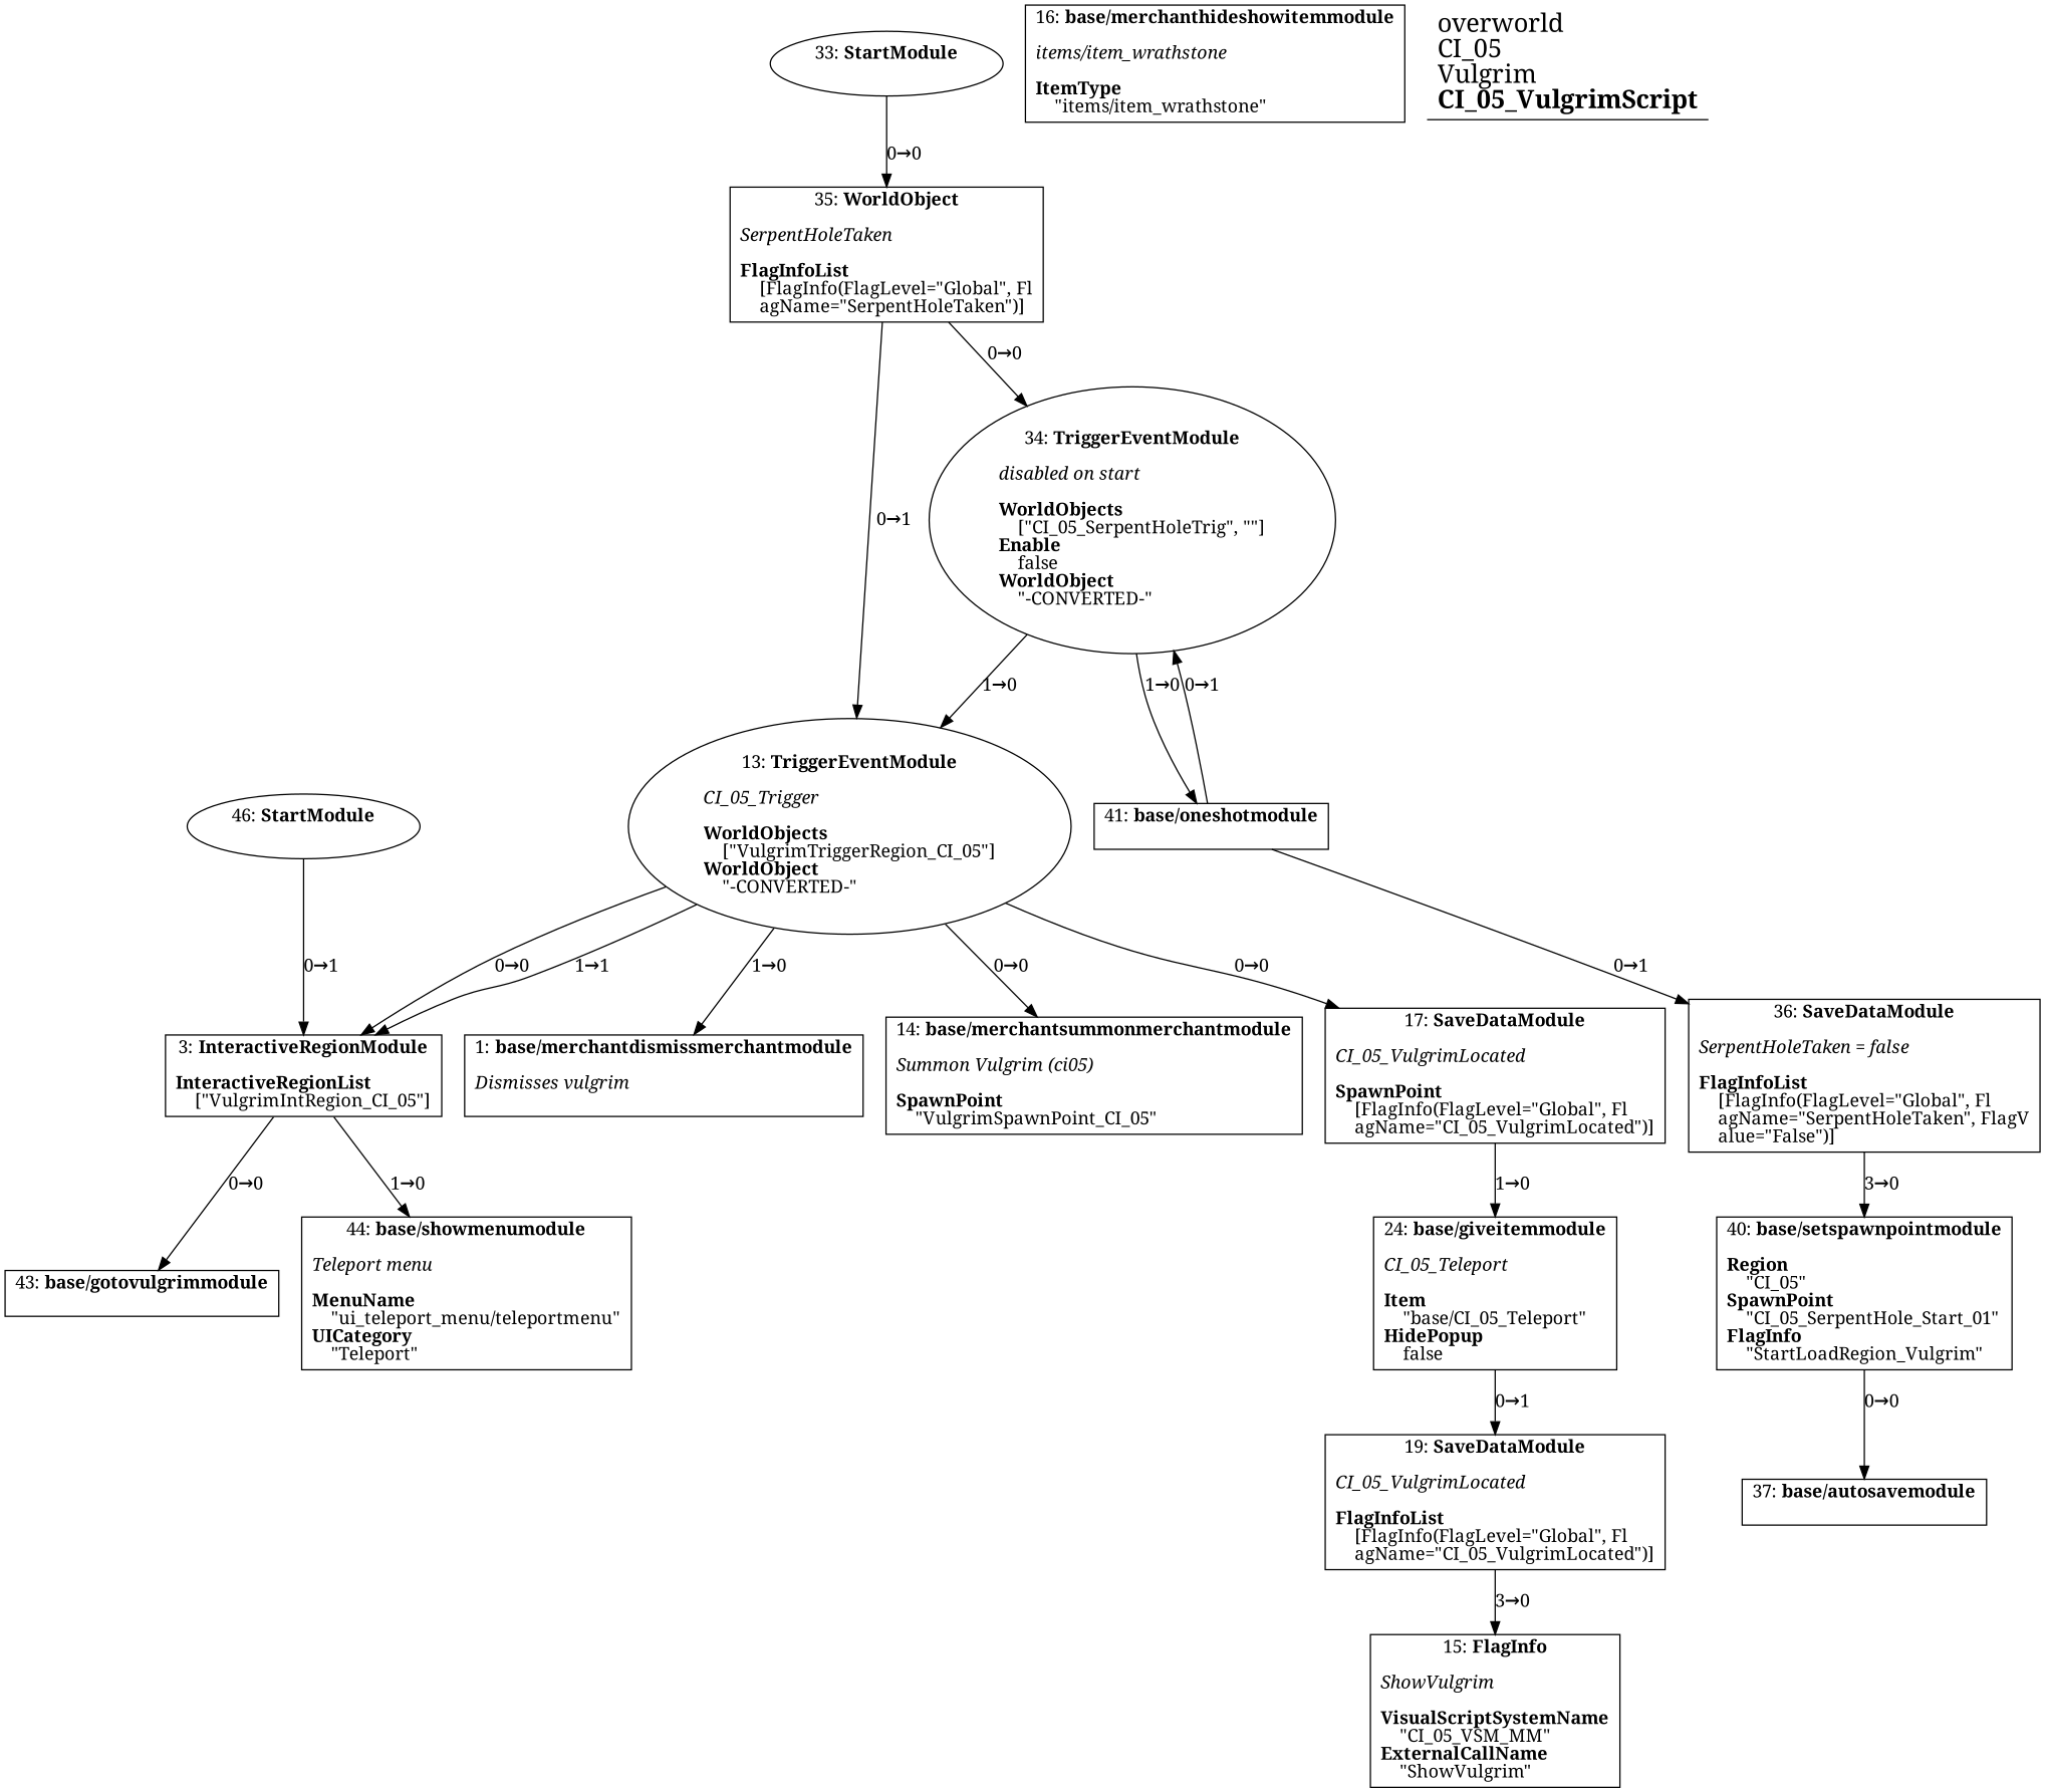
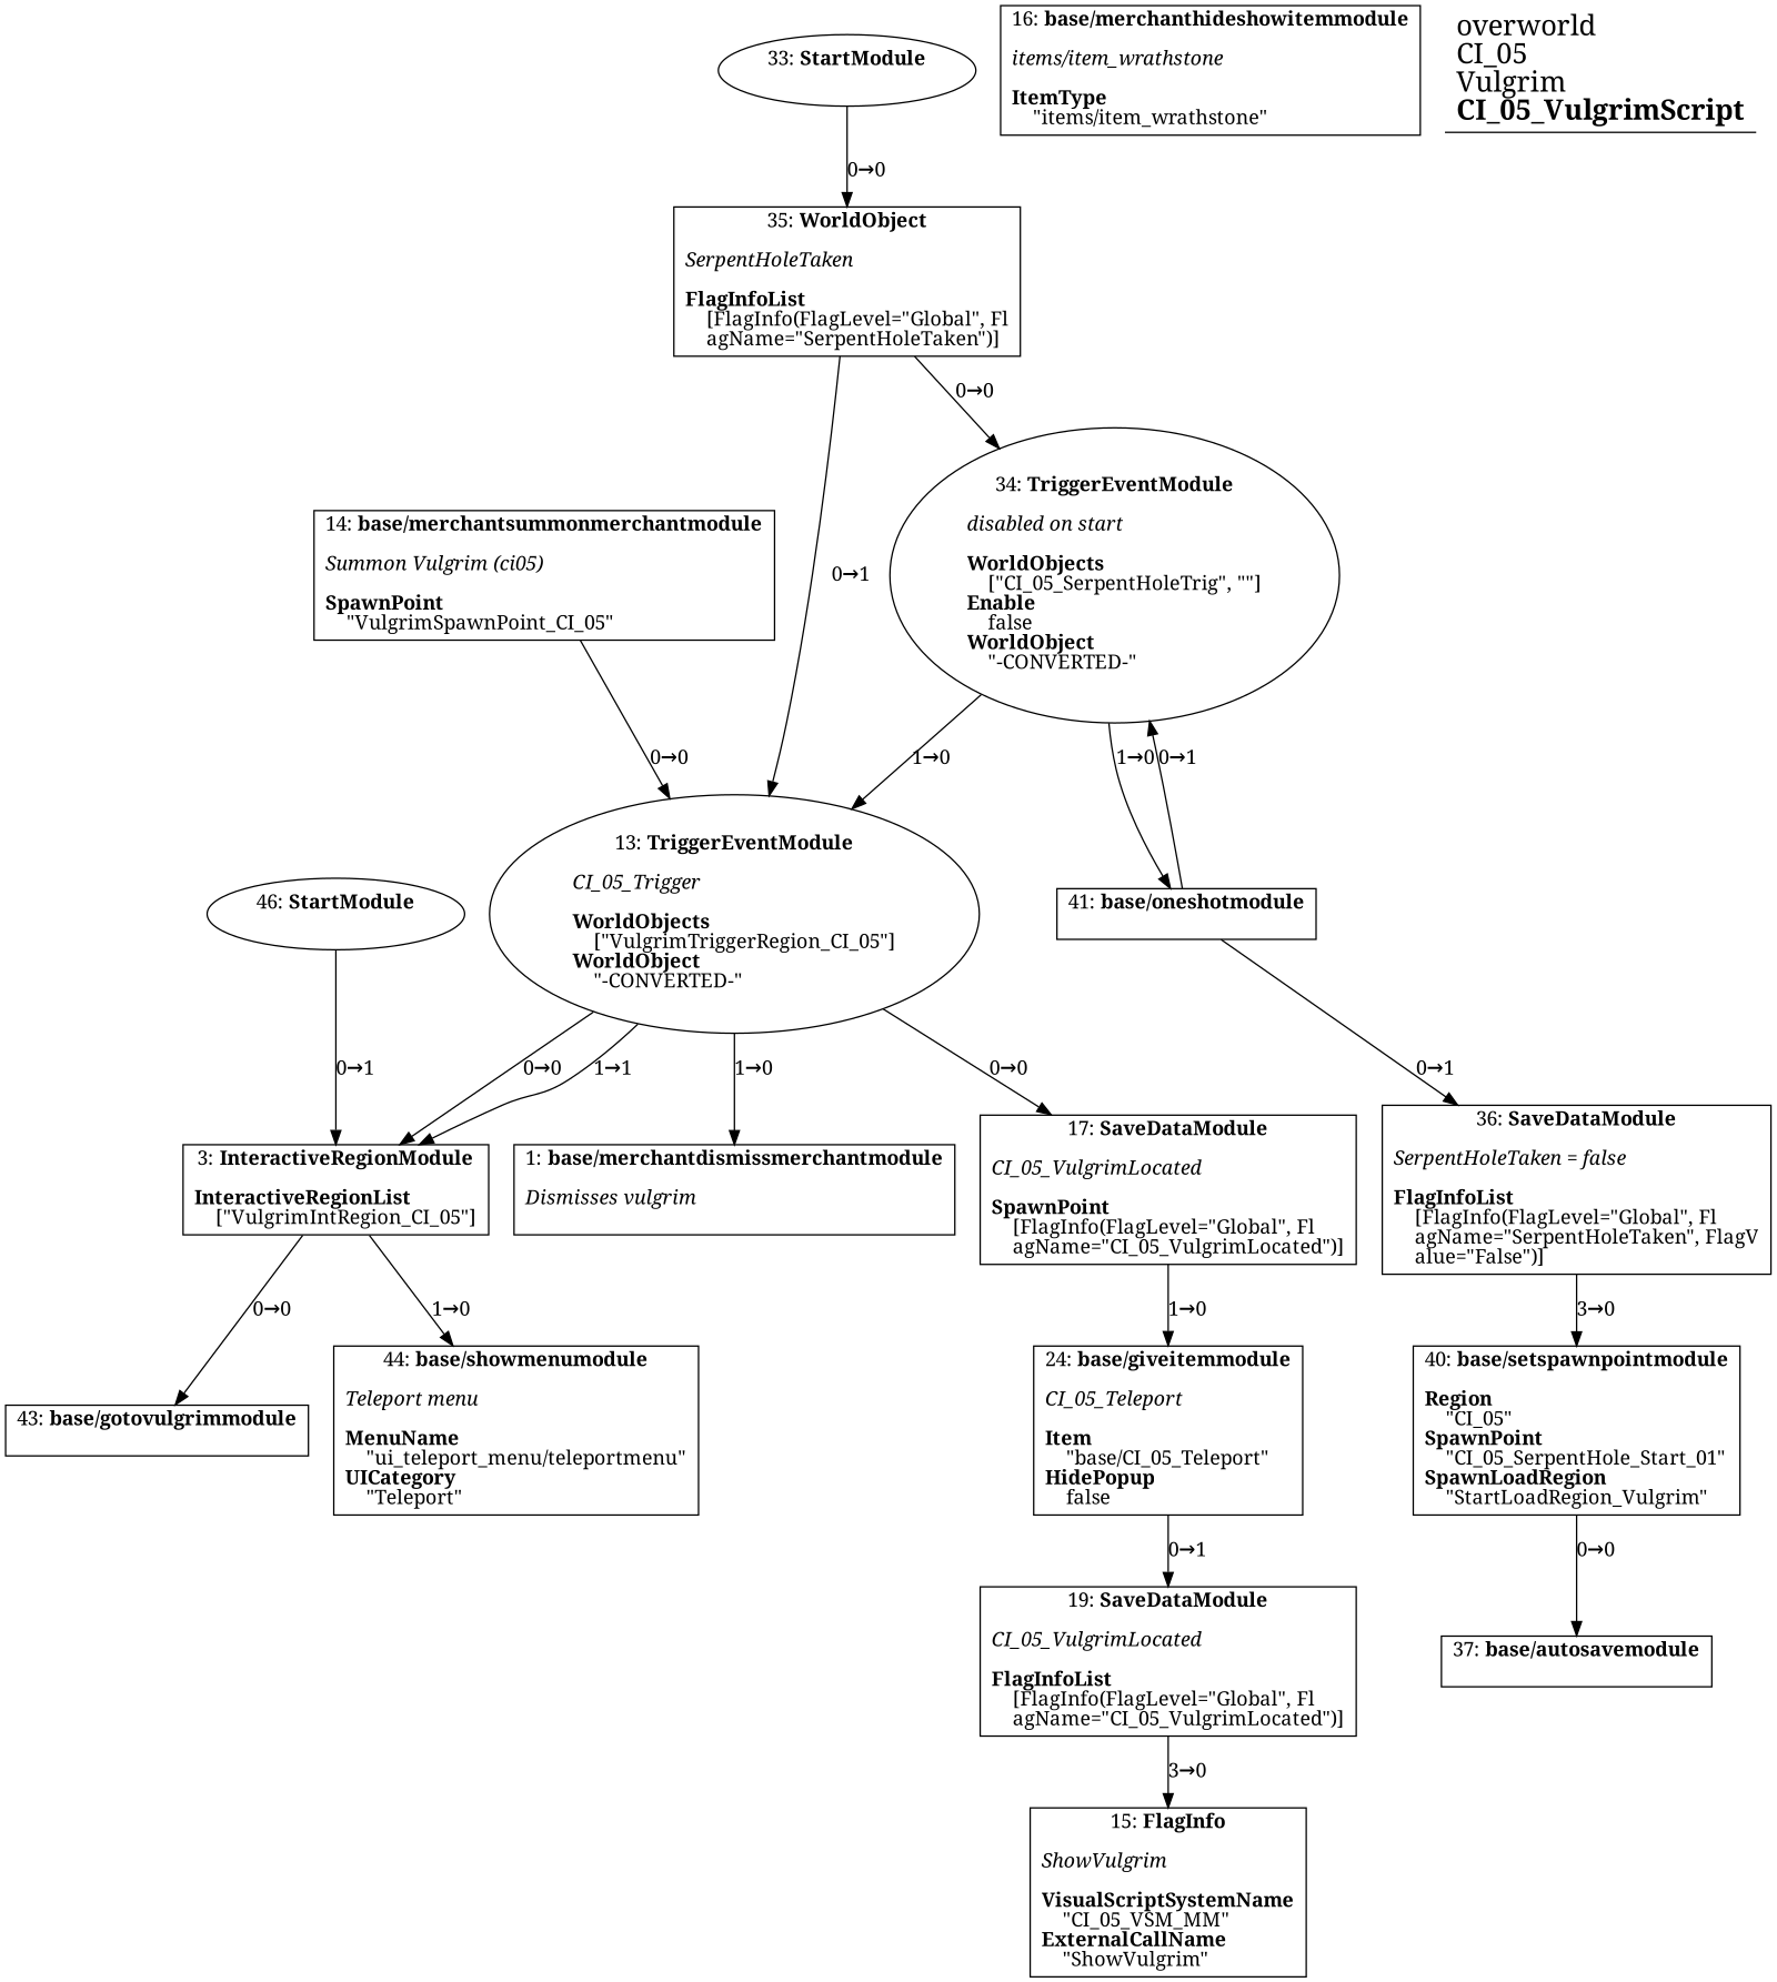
  digraph {
    fontname="Noto Serif"
    splines=spline
    node [fontname="Noto Serif" shape=box]
    edge [fontname="Noto Serif"]
    n1 [label=<1: <b>base/merchantdismissmerchantmodule</b><br/><br/><i>Dismisses vulgrim<br align="left"/></i><br align="left"/>>]
    n2 [label=<3: <b>InteractiveRegionModule</b><br/><br/><b>InteractiveRegionList</b><br align="left"/>    [&quot;VulgrimIntRegion_CI_05&quot;]<br align="left"/>>]
    n3 [label=<43: <b>base/gotovulgrimmodule</b><br/><br/>>]
    n4 [label=<44: <b>base/showmenumodule</b><br/><br/><i>Teleport menu<br align="left"/></i><br align="left"/><b>MenuName</b><br align="left"/>    &quot;ui_teleport_menu/teleportmenu&quot;<br align="left"/><b>UICategory</b><br align="left"/>    &quot;Teleport&quot;<br align="left"/>>]
    n5 [label=<13: <b>TriggerEventModule</b><br/><br/><i>CI_05_Trigger<br align="left"/></i><br align="left"/><b>WorldObjects</b><br align="left"/>    [&quot;VulgrimTriggerRegion_CI_05&quot;]<br align="left"/><b>WorldObject</b><br align="left"/>    &quot;-CONVERTED-&quot;<br align="left"/>> shape=oval]
    n6 [label=<14: <b>base/merchantsummonmerchantmodule</b><br/><br/><i>Summon Vulgrim (ci05)<br align="left"/></i><br align="left"/><b>SpawnPoint</b><br align="left"/>    &quot;VulgrimSpawnPoint_CI_05&quot;<br align="left"/>>]
    n7 [label=<17: <b>SaveDataModule</b><br/><br/><i>CI_05_VulgrimLocated<br align="left"/></i><br align="left"/><b>SpawnPoint</b><br align="left"/>    [FlagInfo(FlagLevel=&quot;Global&quot;, Fl<br align="left"/>    agName=&quot;CI_05_VulgrimLocated&quot;)]<br align="left"/>>]
    n8 [label=<24: <b>base/giveitemmodule</b><br/><br/><i>CI_05_Teleport<br align="left"/></i><br align="left"/><b>Item</b><br align="left"/>    &quot;base/CI_05_Teleport&quot;<br align="left"/><b>HidePopup</b><br align="left"/>    false<br align="left"/>>]
    n9 [label=<19: <b>SaveDataModule</b><br/><br/><i>CI_05_VulgrimLocated<br align="left"/></i><br align="left"/><b>FlagInfoList</b><br align="left"/>    [FlagInfo(FlagLevel=&quot;Global&quot;, Fl<br align="left"/>    agName=&quot;CI_05_VulgrimLocated&quot;)]<br align="left"/>>]
    n10 [label=<15: <b>FlagInfo</b><br/><br/><i>ShowVulgrim<br align="left"/></i><br align="left"/><b>VisualScriptSystemName</b><br align="left"/>    &quot;CI_05_VSM_MM&quot;<br align="left"/><b>ExternalCallName</b><br align="left"/>    &quot;ShowVulgrim&quot;<br align="left"/>>]
    n11 [label=<16: <b>base/merchanthideshowitemmodule</b><br/><br/><i>items/item_wrathstone<br align="left"/></i><br align="left"/><b>ItemType</b><br align="left"/>    &quot;items/item_wrathstone&quot;<br align="left"/>>]
    n12 [label=<33: <b>StartModule</b><br/><br/>> shape=oval]
    n13 [label=<35: <b>WorldObject</b><br/><br/><i>SerpentHoleTaken<br align="left"/></i><br align="left"/><b>FlagInfoList</b><br align="left"/>    [FlagInfo(FlagLevel=&quot;Global&quot;, Fl<br align="left"/>    agName=&quot;SerpentHoleTaken&quot;)]<br align="left"/>>]
    n14 [label=<34: <b>TriggerEventModule</b><br/><br/><i>disabled on start<br align="left"/></i><br align="left"/><b>WorldObjects</b><br align="left"/>    [&quot;CI_05_SerpentHoleTrig&quot;, &quot;&quot;]<br align="left"/><b>Enable</b><br align="left"/>    false<br align="left"/><b>WorldObject</b><br align="left"/>    &quot;-CONVERTED-&quot;<br align="left"/>> shape=oval]
    n15 [label=<41: <b>base/oneshotmodule</b><br/><br/>>]
    n16 [label=<36: <b>SaveDataModule</b><br/><br/><i>SerpentHoleTaken = false<br align="left"/></i><br align="left"/><b>FlagInfoList</b><br align="left"/>    [FlagInfo(FlagLevel=&quot;Global&quot;, Fl<br align="left"/>    agName=&quot;SerpentHoleTaken&quot;, FlagV<br align="left"/>    alue=&quot;False&quot;)]<br align="left"/>>]
-   n17 [label=<40: <b>base/setspawnpointmodule</b><br/><br/><b>Region</b><br align="left"/>    &quot;CI_05&quot;<br align="left"/><b>SpawnPoint</b><br align="left"/>    &quot;CI_05_SerpentHole_Start_01&quot;<br align="left"/><b>FlagInfo</b><br align="left"/>    &quot;StartLoadRegion_Vulgrim&quot;<br align="left"/>>]
+   n17 [label=<40: <b>base/setspawnpointmodule</b><br/><br/><b>Region</b><br align="left"/>    &quot;CI_05&quot;<br align="left"/><b>SpawnPoint</b><br align="left"/>    &quot;CI_05_SerpentHole_Start_01&quot;<br align="left"/><b>SpawnLoadRegion</b><br align="left"/>    &quot;StartLoadRegion_Vulgrim&quot;<br align="left"/>>]
    n18 [label=<37: <b>base/autosavemodule</b><br/><br/>>]
    n19 [label=<46: <b>StartModule</b><br/><br/>> shape=oval]
    n20 [label=<<font point-size="20">overworld<br align="left"/>CI_05<br align="left"/>Vulgrim<br align="left"/><b>CI_05_VulgrimScript</b><br align="left"/></font>> shape=underline]
    n2 -> n3 [label="0→0"]
    n2 -> n4 [label="1→0"]
    n5 -> n1 [label="1→0"]
    n5 -> n2 [label="0→0"]
    n5 -> n2 [label="1→1"]
-   n5 -> n6 [label="0→0"]
+   n6 -> n5 [label="0→0"]
    n5 -> n7 [label="0→0"]
    n7 -> n8 [label="1→0"]
    n8 -> n9 [label="0→1"]
    n9 -> n10 [label="3→0"]
    n12 -> n13 [label="0→0"]
    n13 -> n5 [label="0→1"]
    n13 -> n14 [label="0→0"]
    n14 -> n5 [label="1→0"]
    n14 -> n15 [label="1→0"]
    n15 -> n14 [label="0→1"]
    n15 -> n16 [label="0→1"]
    n16 -> n17 [label="3→0"]
    n17 -> n18 [label="0→0"]
    n19 -> n2 [label="0→1"]
  }
